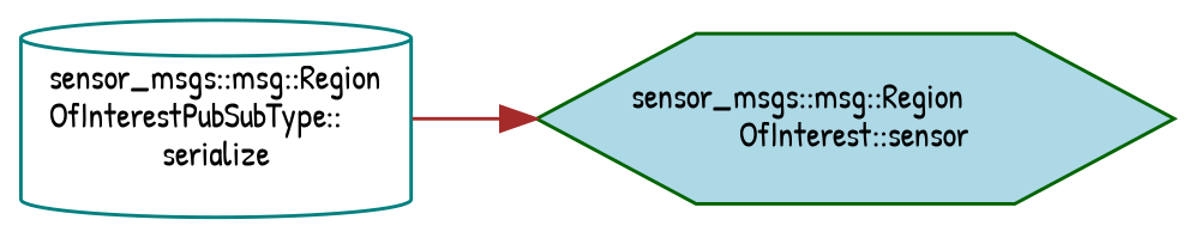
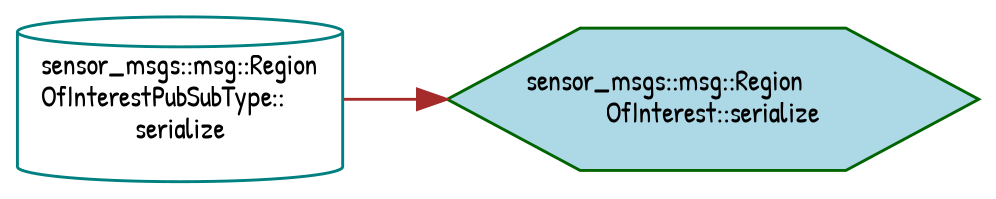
  digraph {
    rankdir=RL
    fontname="Patrick Hand"
    node [fontname="Patrick Hand" fontsize=10 style=filled]
-   n1 [color=darkgreen fillcolor=lightblue fontcolor=black height=0.2 label="sensor_msgs::msg::Region\lOfInterest::sensor" shape=hexagon width=0.4]
+   n1 [color=darkgreen fillcolor=lightblue fontcolor=black height=0.2 label="sensor_msgs::msg::Region\lOfInterest::serialize" shape=hexagon width=0.4]
    n2 [color=teal fillcolor=white height=0.2 label="sensor_msgs::msg::Region\lOfInterestPubSubType::\lserialize" shape=cylinder width=0.4]
    n1 -> n2 [color=brown dir=back fontname="Patrick Hand" fontsize=10 labelfontname=Helvetica labelfontsize=10 style=solid]
  }
